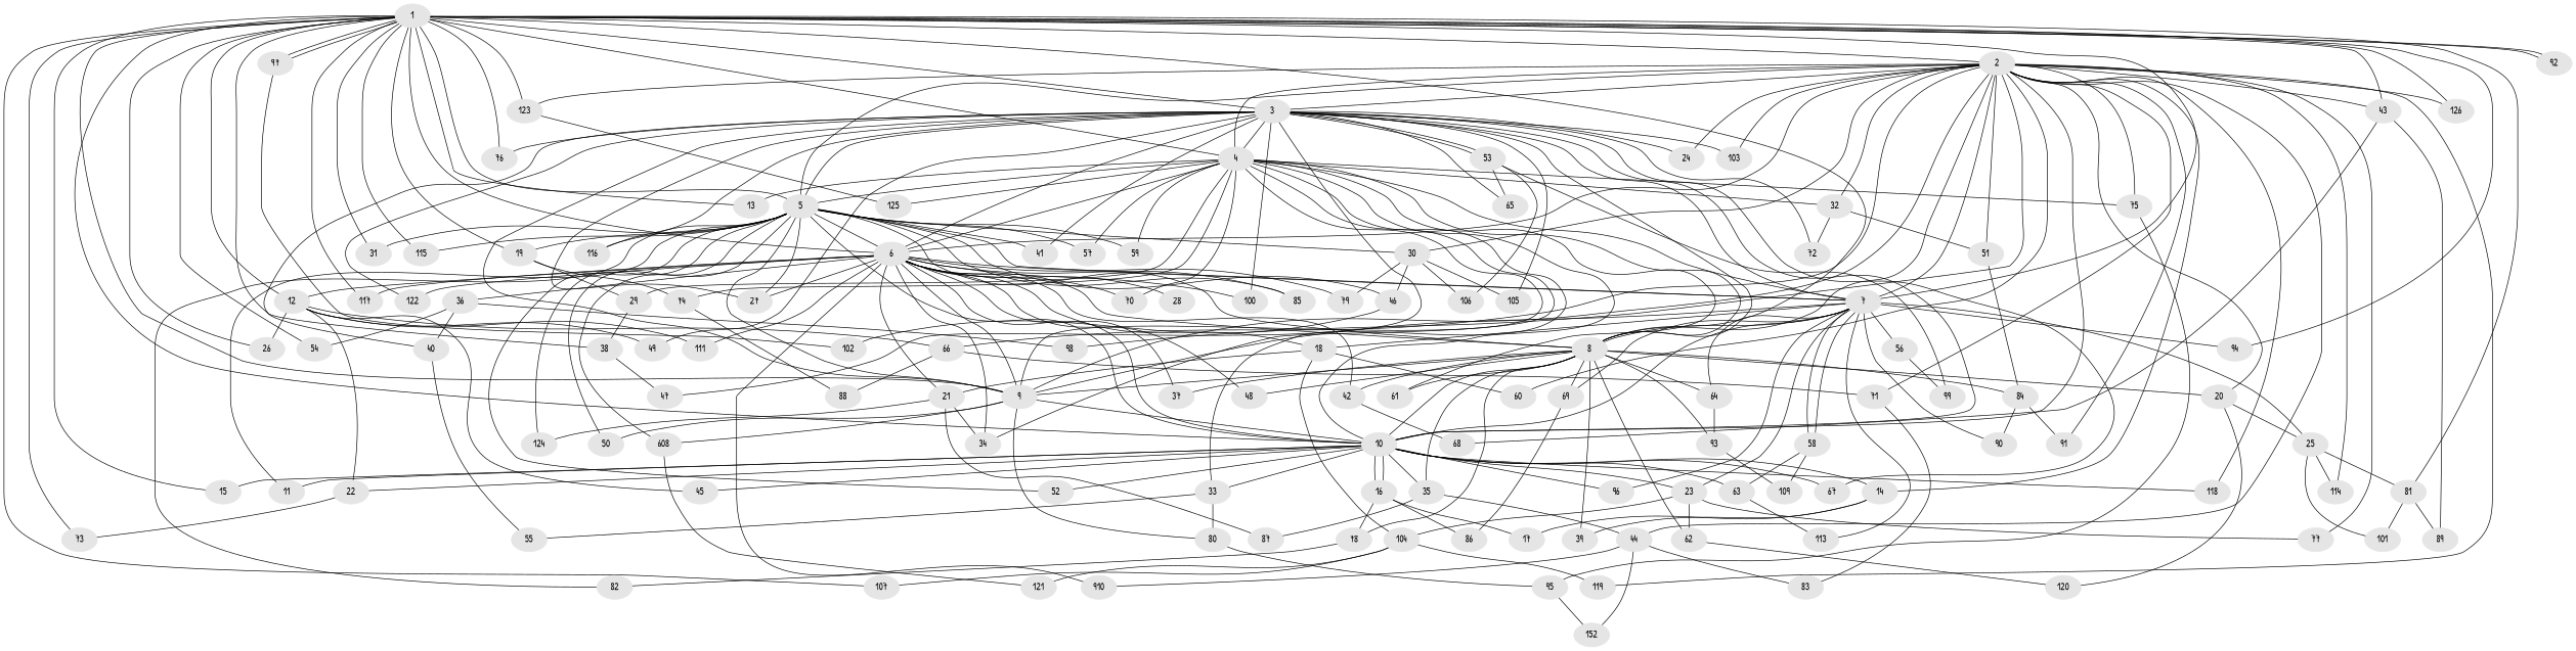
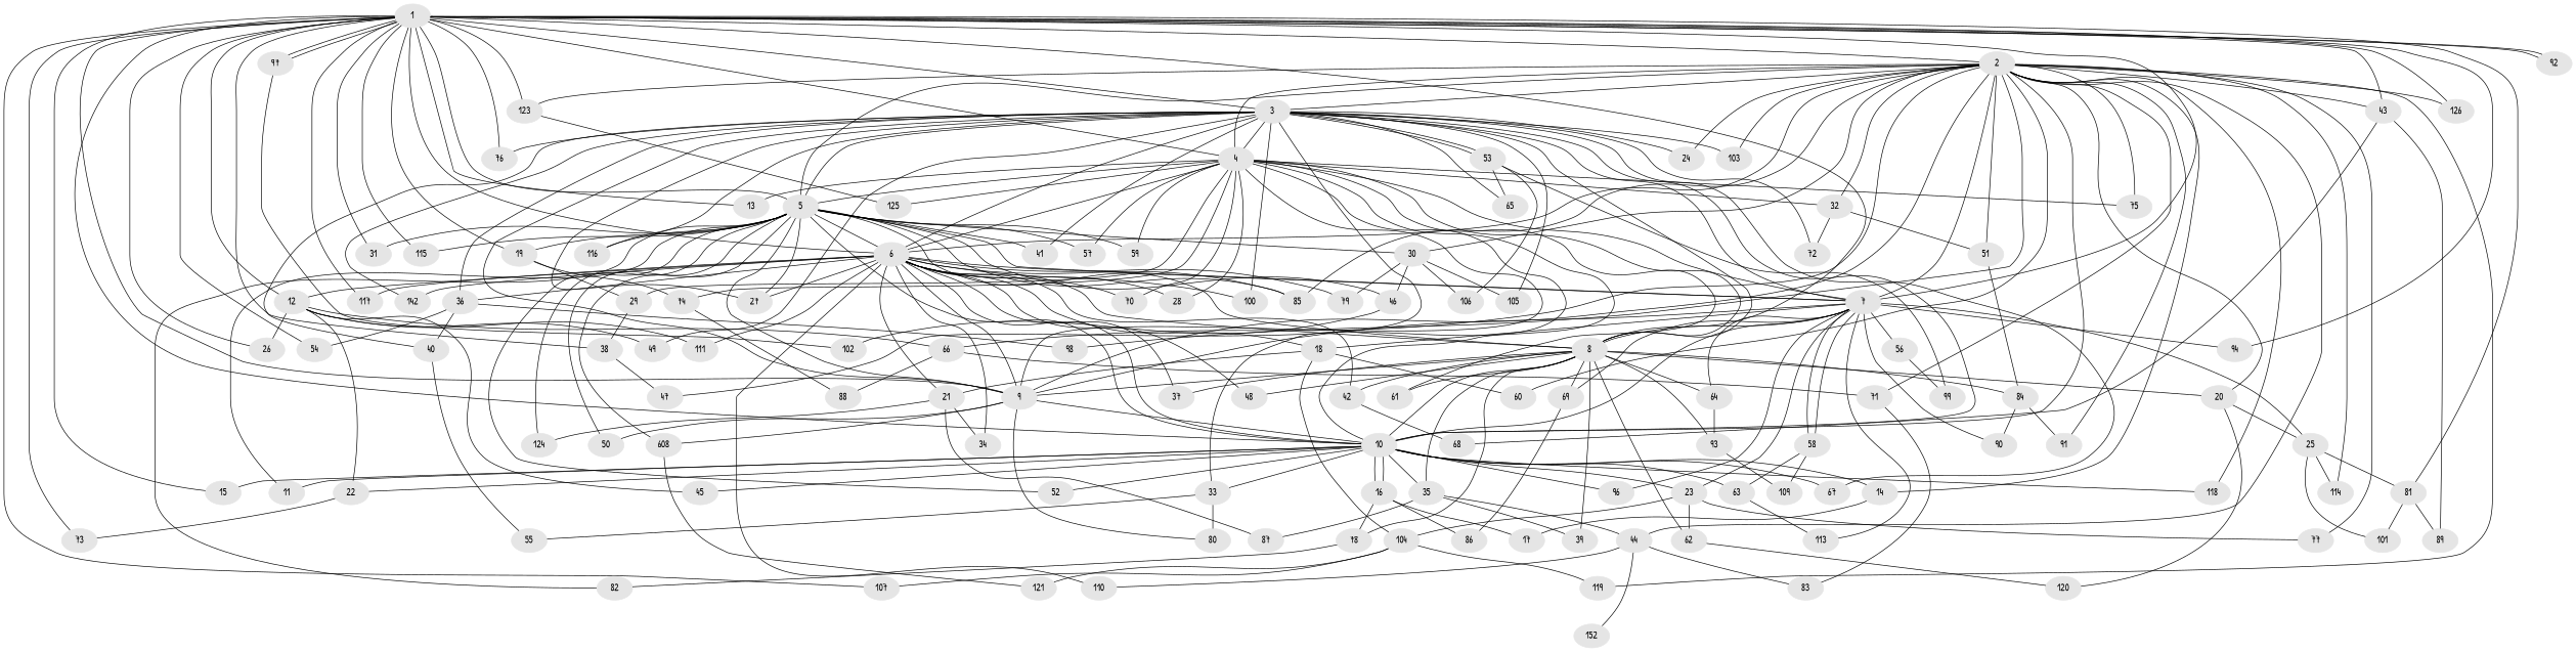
  graph {
    fontname="Patrick Hand"
    node [color=gray90 fontname="Patrick Hand" style=filled]
    edge [fontname="Patrick Hand"]
    1
    2
    3
    4
    5
    6
    7
    8
    9
    10
    12
    13
    15
    19
    26
    31
    38
    43
    54
    73
    76
    81
    92
    94
    97
    107
    115
    117
    123
    126
    14
    20
    24
    30
    32
    44
    51
    60
    66
    71
    75
    77
    91
    98
    103
    114
    118
    119
    27
    36
    40
    41
    47
    49
    53
    65
    67
    72
    100
    105
    116
-   122
+   122 [label=142]
    28
    29
    33
    57
    59
    61
    70
    74
    125
    11
    46
    50
    52
    82
    85
    n78 [label=608]
    124
    18
    21
    34
    37
    42
    48
    79
-   110 [label=910]
+   110
    111
    56
    23
    25
    58
    64
    69
    90
    96
    113
    35
    39
    62
    78
    84
    93
    80
    16
    22
    45
    63
    68
    89
    101
    102
    17
    120
    106
    83
    n117 [label=152]
    88
-   95
    55
    99
    121
    104
    87
    109
    86
    1 -- 2
    1 -- 3
    1 -- 4
    1 -- 5
    1 -- 6
    1 -- 7
    1 -- 8
    1 -- 9
    1 -- 10
    1 -- 12
    1 -- 13
    1 -- 15
    1 -- 19
    1 -- 26
    1 -- 31
    1 -- 38
    1 -- 43
    1 -- 54
    1 -- 73
    1 -- 76
    1 -- 81
    1 -- 92
    1 -- 92
    1 -- 94
    1 -- 97
    1 -- 97
    1 -- 107
    1 -- 115
    1 -- 117
    1 -- 123
    1 -- 126
    2 -- 3
    2 -- 4
    2 -- 5
    2 -- 6
    2 -- 7
-   2 -- 8
+   2 -- 85
    2 -- 9
    2 -- 10
    2 -- 43
    2 -- 123
    2 -- 126
    2 -- 14
    2 -- 20
    2 -- 24
    2 -- 30
    2 -- 32
    2 -- 44
    2 -- 51
    2 -- 60
    2 -- 66
    2 -- 71
    2 -- 75
    2 -- 77
    2 -- 91
    2 -- 98
    2 -- 103
    2 -- 114
    2 -- 118
    2 -- 119
    3 -- 4
    3 -- 5
    3 -- 6
    3 -- 7
    3 -- 8
    3 -- 9
    3 -- 10
    3 -- 76
    3 -- 24
    3 -- 103
    3 -- 27
+   3 -- 36
    3 -- 40
    3 -- 41
    3 -- 47
    3 -- 49
    3 -- 53
    3 -- 53
    3 -- 65
    3 -- 67
    3 -- 72
    3 -- 100
    3 -- 105
    3 -- 116
    3 -- 122
    4 -- 5
    4 -- 6
    4 -- 7
    4 -- 8
    4 -- 9
    4 -- 10
    4 -- 13
    4 -- 32
    4 -- 75
-   4 -- 34
+   4 -- 28
    4 -- 29
    4 -- 33
    4 -- 57
    4 -- 59
    4 -- 61
    4 -- 70
    4 -- 74
    4 -- 125
    5 -- 6
    5 -- 7
    5 -- 8
    5 -- 9
    5 -- 10
    5 -- 19
    5 -- 31
    5 -- 115
    5 -- 30
    5 -- 27
    5 -- 41
    5 -- 116
    5 -- 57
    5 -- 59
    5 -- 11
    5 -- 46
    5 -- 50
    5 -- 52
    5 -- 82
    5 -- 85
    5 -- n78
    5 -- 124
    6 -- 7
    6 -- 8
    6 -- 9
    6 -- 10
    6 -- 12
    6 -- 117
    6 -- 27
    6 -- 36
    6 -- 100
    6 -- 122
    6 -- 28
    6 -- 70
    6 -- 85
    6 -- 18
    6 -- 21
    6 -- 34
    6 -- 37
    6 -- 42
    6 -- 48
    6 -- 79
    6 -- 110
    6 -- 111
    7 -- 8
    7 -- 9
    7 -- 10
    7 -- 94
    7 -- 18
    7 -- 56
    7 -- 23
    7 -- 25
    7 -- 58
    7 -- 58
    7 -- 64
    7 -- 69
    7 -- 90
    7 -- 96
    7 -- 113
    8 -- 9
    8 -- 10
    8 -- 20
    8 -- 61
    8 -- 37
    8 -- 42
    8 -- 48
    8 -- 64
    8 -- 69
    8 -- 35
    8 -- 39
    8 -- 62
    8 -- 78
    8 -- 84
    8 -- 93
    9 -- 10
    9 -- 50
    9 -- n78
    9 -- 80
    10 -- 15
    10 -- 14
    10 -- 118
    10 -- 67
    10 -- 33
    10 -- 11
    10 -- 52
    10 -- 23
    10 -- 96
    10 -- 35
    10 -- 16
    10 -- 16
    10 -- 22
    10 -- 45
    10 -- 63
    12 -- 26
    12 -- 66
    12 -- 49
    12 -- 111
    12 -- 22
    12 -- 45
    19 -- 29
    19 -- 74
    38 -- 47
    43 -- 68
    43 -- 89
    81 -- 89
    81 -- 101
    97 -- 102
    123 -- 125
-   14 -- 39
+   35 -- 39
    14 -- 17
    20 -- 25
    20 -- 120
    30 -- 105
    30 -- 46
    30 -- 79
    30 -- 106
    32 -- 51
    32 -- 72
    44 -- 110
    44 -- 83
    44 -- n117
    51 -- 84
    66 -- 71
    66 -- 88
    71 -- 83
-   75 -- 95
    36 -- 54
    36 -- 98
    36 -- 40
    40 -- 55
    53 -- 65
    53 -- 106
    53 -- 99
    29 -- 38
    33 -- 80
    33 -- 55
    74 -- 88
    46 -- 102
    n78 -- 121
    18 -- 60
    18 -- 21
    18 -- 104
    21 -- 124
    21 -- 34
    21 -- 87
    42 -- 68
    56 -- 99
    23 -- 77
    23 -- 62
    23 -- 104
    25 -- 81
    25 -- 114
    25 -- 101
    58 -- 63
    58 -- 109
    64 -- 93
    69 -- 86
    35 -- 44
    35 -- 87
    62 -- 120
    78 -- 82
    84 -- 91
    84 -- 90
    93 -- 109
-   80 -- 95
    16 -- 78
    16 -- 17
    16 -- 86
    22 -- 73
    63 -- 113
-   95 -- n117
    104 -- 107
    104 -- 119
    104 -- 121
  }
